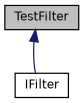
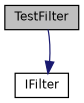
  digraph {
    node [color=black fontname=Helvetica fontsize=10 shape=record style=filled]
    n1 [fillcolor=grey75 fontcolor=black height=0.2 label=TestFilter width=0.4]
    n2 [fillcolor=white height=0.2 label=IFilter width=0.4]
-   n1 -> n2 [color=midnightblue dir=back fontname=Helvetica fontsize=10 labelfontname=Helvetica labelfontsize=10 style=solid]
+   n2 -> n1 [color=midnightblue dir=back fontname=Helvetica fontsize=10 labelfontname=Helvetica labelfontsize=10 style=solid]
  }
